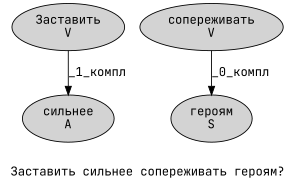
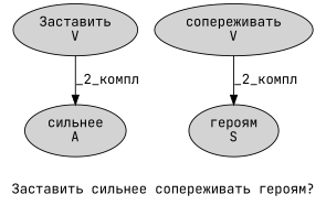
  digraph {
    fontname="JetBrains Mono"
    label="Заставить сильнее сопереживать героям?"
    node [fillcolor=lightgray fontname="JetBrains Mono" penwidth=1 shape=ellipse style=filled]
    edge [fontname="JetBrains Mono"]
    n1 [label="Заставить\nV"]
    n2 [label="сильнее\nA"]
    n3 [label="сопереживать\nV"]
    n4 [label="героям\nS"]
-   n1 -> n2 [label="_1_компл"]
-   n3 -> n4 [label="_0_компл"]
+   n1 -> n2 [label="_2_компл"]
+   n3 -> n4 [label="_2_компл"]
  }
